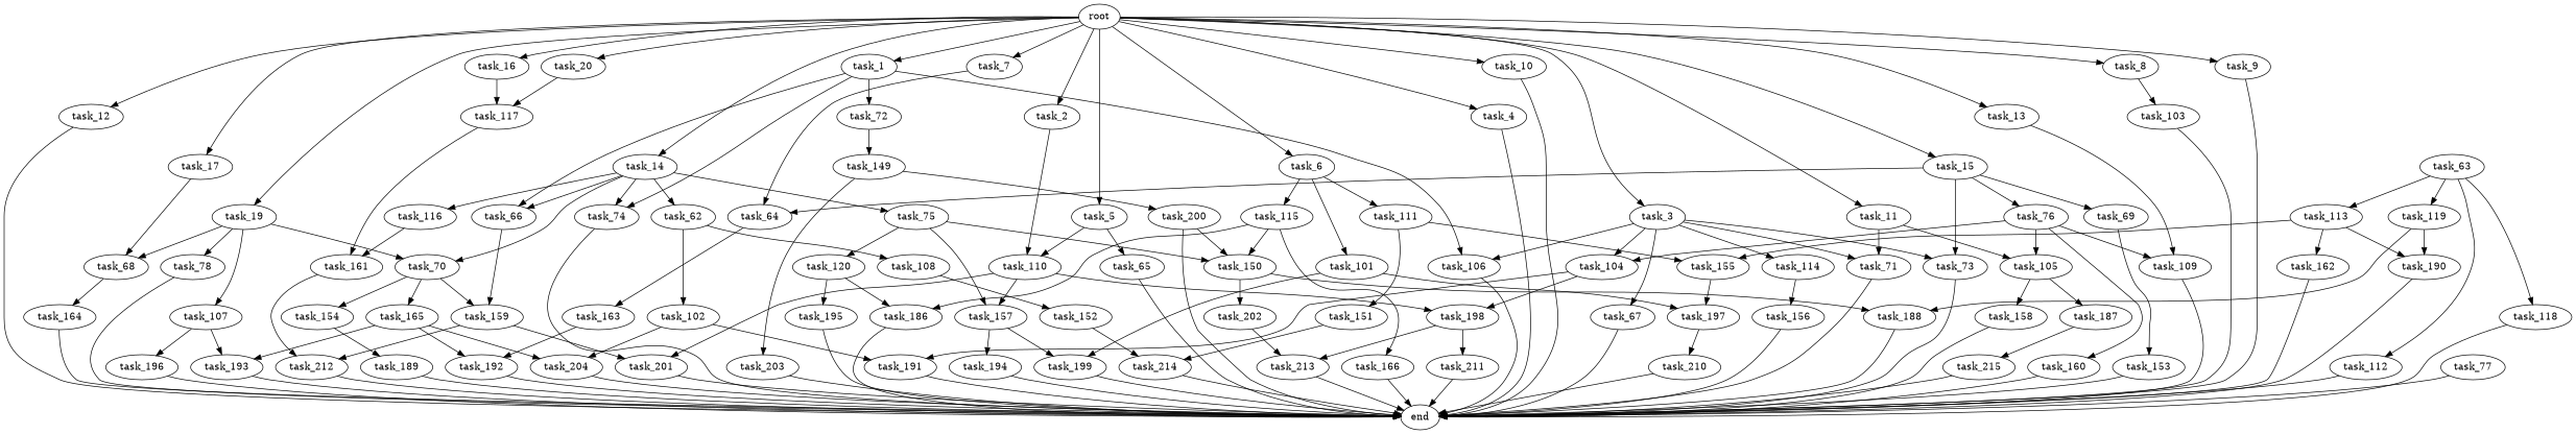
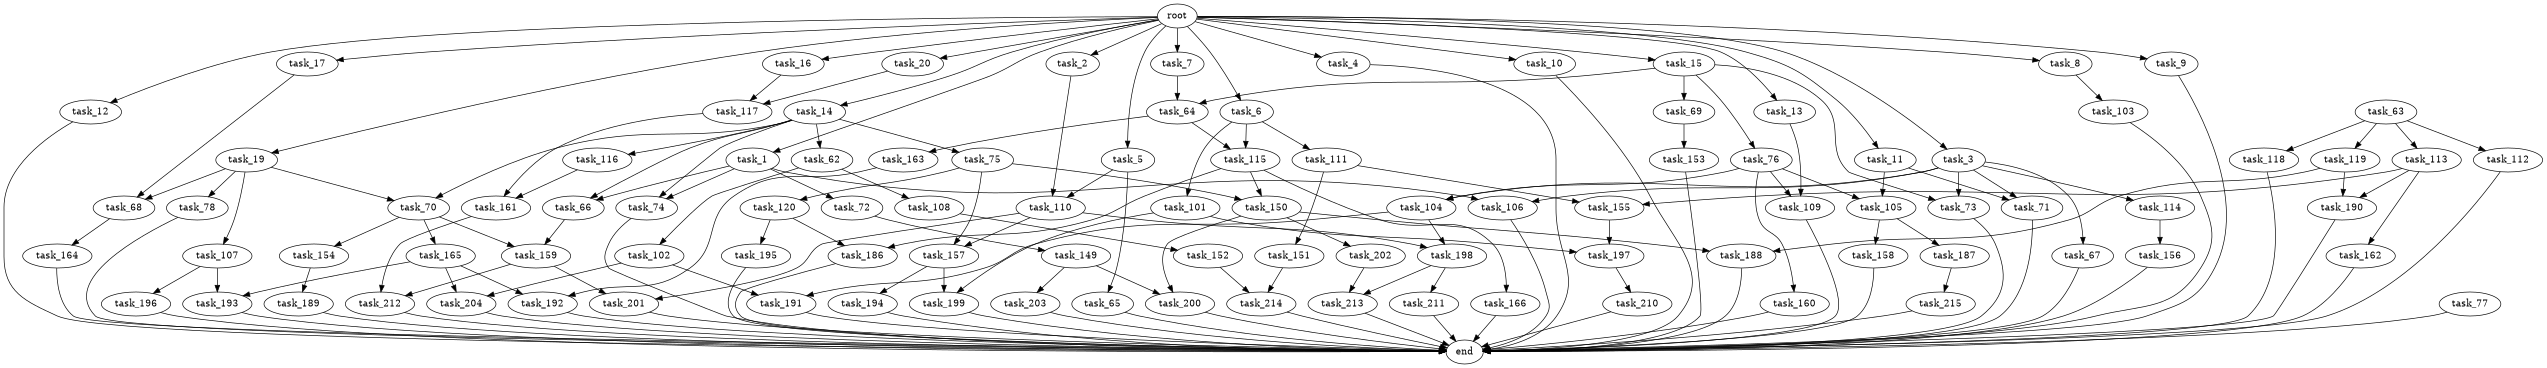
  digraph {
    task_149
    task_200
    task_203
    end
    task_192
    task_16
    task_117
    task_161
    task_150
    task_202
    task_188
    task_213
    task_212
    task_115
    task_186
    task_166
    task_158
    task_19
    task_68
    task_107
    task_70
    task_78
    task_164
    task_196
    task_193
    task_159
    task_154
    task_165
    task_12
    task_190
    task_119
    task_114
    task_156
    task_102
    task_191
    task_204
    task_11
    task_71
    task_105
    task_187
    task_20
    task_113
    task_162
    task_155
    task_197
    task_101
    task_199
    task_210
    task_151
    task_214
    task_62
    task_108
    task_152
    task_14
    task_74
    task_66
    task_75
    task_116
    task_157
    task_120
    task_1
    task_72
    task_106
    task_6
    task_111
    task_63
    task_118
    task_112
    root
    task_7
    task_2
    task_4
    task_10
    task_13
    task_15
    task_3
    task_8
    task_9
    task_5
    task_17
    task_64
    task_110
    task_109
    task_69
    task_73
    task_76
    task_104
    task_67
    task_103
    task_65
    task_198
    task_211
    task_163
    task_194
    task_215
    task_77
    task_195
    task_201
    task_153
    task_160
    task_189
    task_149 -> task_200
    task_149 -> task_203
    task_200 -> end
    task_203 -> end
    task_192 -> end
    task_16 -> task_117
    task_117 -> task_161
    task_161 -> task_212
-   task_200 -> task_150
+   task_150 -> task_200
    task_150 -> task_202
    task_150 -> task_188
    task_202 -> task_213
    task_188 -> end
    task_213 -> end
    task_212 -> end
    task_115 -> task_150
    task_115 -> task_186
    task_115 -> task_166
    task_186 -> end
    task_166 -> end
    task_158 -> end
    task_19 -> task_68
    task_19 -> task_107
    task_19 -> task_70
    task_19 -> task_78
    task_68 -> task_164
    task_107 -> task_196
    task_107 -> task_193
    task_70 -> task_159
    task_70 -> task_154
    task_70 -> task_165
    task_78 -> end
    task_164 -> end
    task_196 -> end
    task_193 -> end
    task_159 -> task_212
    task_159 -> task_201
    task_154 -> task_189
    task_165 -> task_192
    task_165 -> task_193
    task_165 -> task_204
    task_12 -> end
    task_190 -> end
    task_119 -> task_188
    task_119 -> task_190
    task_114 -> task_156
    task_156 -> end
    task_102 -> task_191
    task_102 -> task_204
    task_191 -> end
    task_204 -> end
    task_11 -> task_71
    task_11 -> task_105
    task_71 -> end
    task_105 -> task_158
    task_105 -> task_187
    task_187 -> task_215
    task_20 -> task_117
    task_113 -> task_190
    task_113 -> task_162
    task_113 -> task_155
    task_162 -> end
    task_155 -> task_197
    task_197 -> task_210
    task_101 -> task_197
    task_101 -> task_199
    task_199 -> end
    task_210 -> end
    task_151 -> task_214
    task_214 -> end
    task_62 -> task_102
    task_62 -> task_108
    task_108 -> task_152
    task_152 -> task_214
    task_14 -> task_70
    task_14 -> task_62
    task_14 -> task_74
    task_14 -> task_66
    task_14 -> task_75
    task_14 -> task_116
    task_74 -> end
    task_66 -> task_159
    task_75 -> task_150
    task_75 -> task_157
    task_75 -> task_120
    task_116 -> task_161
    task_157 -> task_199
    task_157 -> task_194
    task_120 -> task_186
    task_120 -> task_195
    task_1 -> task_74
    task_1 -> task_66
    task_1 -> task_72
    task_1 -> task_106
    task_72 -> task_149
    task_106 -> end
    task_6 -> task_115
    task_6 -> task_101
    task_6 -> task_111
    task_111 -> task_155
    task_111 -> task_151
    task_63 -> task_119
    task_63 -> task_113
    task_63 -> task_118
    task_63 -> task_112
    task_118 -> end
    task_112 -> end
    root -> task_16
    root -> task_19
    root -> task_12
    root -> task_11
    root -> task_20
    root -> task_14
    root -> task_1
    root -> task_6
    root -> task_7
    root -> task_2
    root -> task_4
    root -> task_10
    root -> task_13
    root -> task_15
    root -> task_3
    root -> task_8
    root -> task_9
    root -> task_5
    root -> task_17
    task_7 -> task_64
    task_2 -> task_110
    task_4 -> end
    task_10 -> end
    task_13 -> task_109
    task_15 -> task_64
    task_15 -> task_69
    task_15 -> task_73
    task_15 -> task_76
    task_3 -> task_114
    task_3 -> task_71
    task_3 -> task_106
    task_3 -> task_73
    task_3 -> task_104
    task_3 -> task_67
    task_8 -> task_103
    task_9 -> end
    task_5 -> task_110
    task_5 -> task_65
    task_17 -> task_68
+   task_64 -> task_115
    task_64 -> task_163
    task_110 -> task_157
    task_110 -> task_198
    task_110 -> task_201
    task_109 -> end
    task_69 -> task_153
    task_73 -> end
    task_76 -> task_105
    task_76 -> task_109
    task_76 -> task_104
    task_76 -> task_160
    task_104 -> task_191
    task_104 -> task_198
    task_67 -> end
    task_103 -> end
    task_65 -> end
    task_198 -> task_213
    task_198 -> task_211
    task_211 -> end
    task_163 -> task_192
    task_194 -> end
    task_215 -> end
    task_77 -> end
    task_195 -> end
    task_201 -> end
    task_153 -> end
    task_160 -> end
    task_189 -> end
  }
